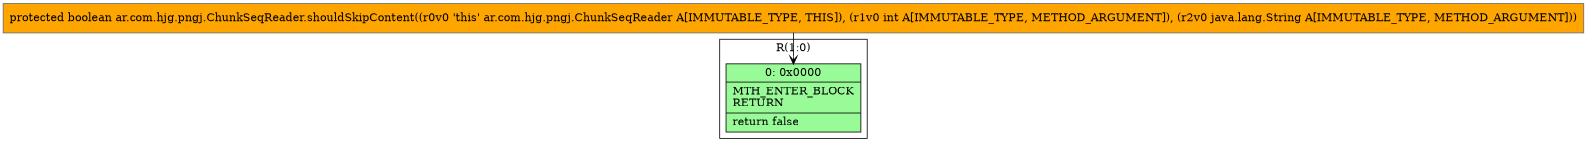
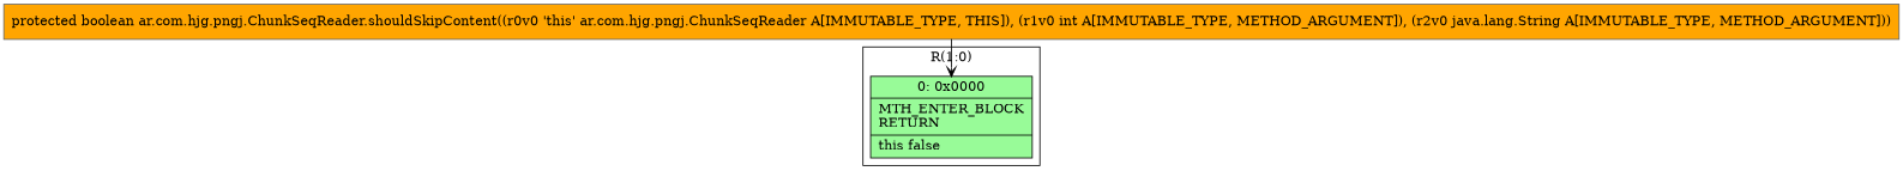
  digraph {
    node [shape=record style=filled]
-   n1 [color=black label="{0\:\ 0x0000|MTH_ENTER_BLOCK\lRETURN\l|return false\l}" fillcolor=palegreen]
+   n1 [color=black label="{0\:\ 0x0000|MTH_ENTER_BLOCK\lRETURN\l|this false\l}" fillcolor=palegreen]
    n2 [label="{protected boolean ar.com.hjg.pngj.ChunkSeqReader.shouldSkipContent((r0v0 'this' ar.com.hjg.pngj.ChunkSeqReader A[IMMUTABLE_TYPE, THIS]), (r1v0 int A[IMMUTABLE_TYPE, METHOD_ARGUMENT]), (r2v0 java.lang.String A[IMMUTABLE_TYPE, METHOD_ARGUMENT])) }" fillcolor=orange color=gray40]
    subgraph cluster_1 {
      label="R(1:0)"
      n1
    }
    n2 -> n1 [arrowhead=vee]
  }
